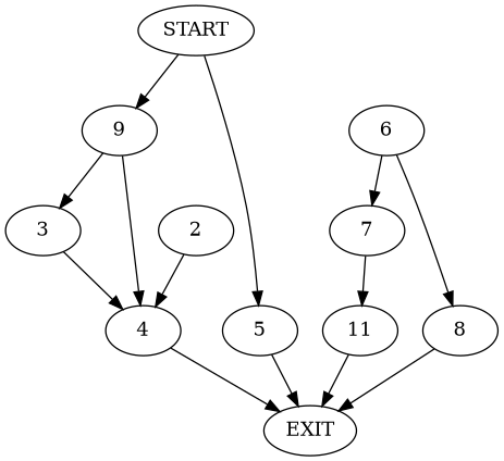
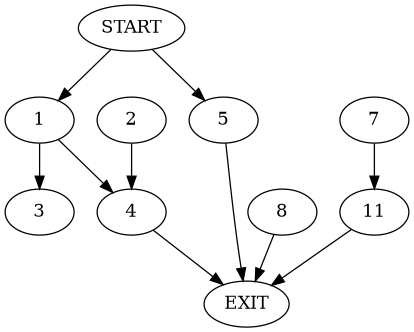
  digraph {
    n1 [label=START]
-   1 [label=9]
+   1
    5
    3
    4
    n6 [label=EXIT]
-   6
    7
    8
    2
    n11 [label=11]
    n1 -> 1
    n1 -> 5
    1 -> 3
    1 -> 4
    5 -> n6
-   3 -> 4
    4 -> n6
-   6 -> 7
-   6 -> 8
    7 -> n11
    8 -> n6
    2 -> 4
    n11 -> n6
  }
